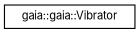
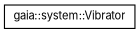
  digraph {
    rankdir=LR
    fontname=Inter
-   n1 [color=black fillcolor=white fontname=Inter fontsize=10 height=0.2 label="gaia::gaia::Vibrator" shape=record style=filled width=0.4]
+   n1 [color=black fillcolor=white fontname=Inter fontsize=10 height=0.2 label="gaia::system::Vibrator" shape=record style=filled width=0.4]
  }
